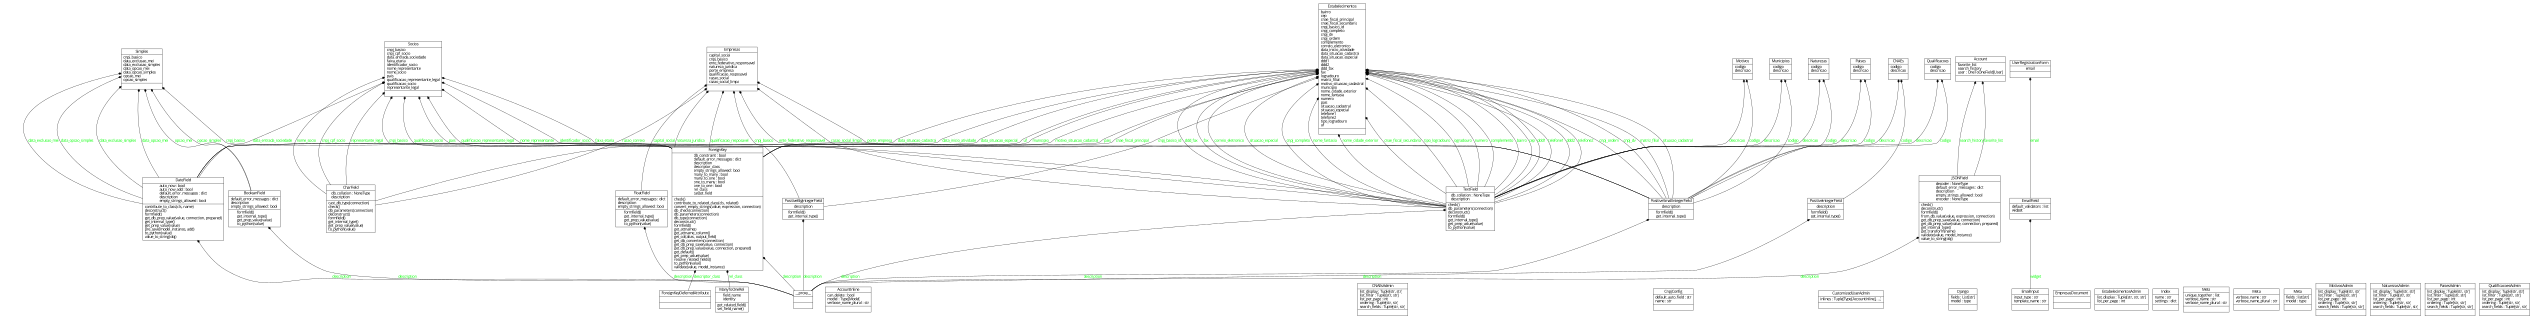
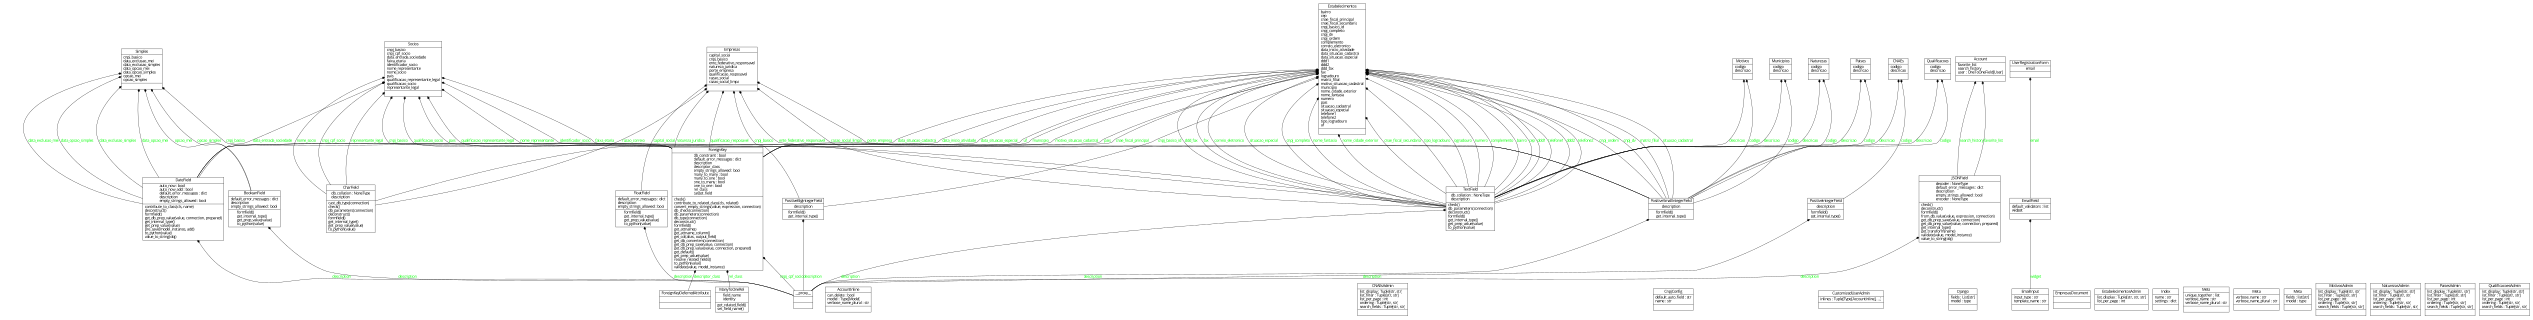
  digraph {
    fontname="Open Sans"
    rankdir=BT
    node [color=black fontcolor=black fontname="Open Sans" shape=record style=solid]
    edge [arrowhead=diamond arrowtail=none fontcolor=green fontname="Open Sans" style=solid]
    n1 [label=<{Account|favorite_list<br ALIGN="LEFT"/>search_history<br ALIGN="LEFT"/>user : OneToOneField[User]<br ALIGN="LEFT"/>|}>]
    n2 [label=<{AccountInline|can_delete : bool<br ALIGN="LEFT"/>model : Type[Model]<br ALIGN="LEFT"/>verbose_name_plural : str<br ALIGN="LEFT"/>|}>]
    n3 [label=<{BooleanField|default_error_messages : dict<br ALIGN="LEFT"/>description<br ALIGN="LEFT"/>empty_strings_allowed : bool<br ALIGN="LEFT"/>|formfield()<br ALIGN="LEFT"/>get_internal_type()<br ALIGN="LEFT"/>get_prep_value(value)<br ALIGN="LEFT"/>to_python(value)<br ALIGN="LEFT"/>}>]
    n4 [label=<{Simples|cnpj_basico<br ALIGN="LEFT"/>data_exclusao_mei<br ALIGN="LEFT"/>data_exclusao_simples<br ALIGN="LEFT"/>data_opcao_mei<br ALIGN="LEFT"/>data_opcao_simples<br ALIGN="LEFT"/>opcao_mei<br ALIGN="LEFT"/>opcao_simples<br ALIGN="LEFT"/>|}>]
    n5 [label=<{CNAEs|codigo<br ALIGN="LEFT"/>descricao<br ALIGN="LEFT"/>|}>]
    n6 [label=<{CNAEsAdmin|list_display : Tuple[str, str]<br ALIGN="LEFT"/>list_filter : Tuple[str, str]<br ALIGN="LEFT"/>list_per_page : int<br ALIGN="LEFT"/>ordering : Tuple[str, str]<br ALIGN="LEFT"/>search_fields : Tuple[str, str]<br ALIGN="LEFT"/>|}>]
    n7 [label=<{CharField|db_collation : NoneType<br ALIGN="LEFT"/>description<br ALIGN="LEFT"/>|cast_db_type(connection)<br ALIGN="LEFT"/>check()<br ALIGN="LEFT"/>db_parameters(connection)<br ALIGN="LEFT"/>deconstruct()<br ALIGN="LEFT"/>formfield()<br ALIGN="LEFT"/>get_internal_type()<br ALIGN="LEFT"/>get_prep_value(value)<br ALIGN="LEFT"/>to_python(value)<br ALIGN="LEFT"/>}>]
    n8 [label=<{Empresas|capital_social<br ALIGN="LEFT"/>cnpj_basico<br ALIGN="LEFT"/>ente_federativo_responsavel<br ALIGN="LEFT"/>natureza_juridica<br ALIGN="LEFT"/>porte_empresa<br ALIGN="LEFT"/>qualificacao_resposavel<br ALIGN="LEFT"/>razao_social<br ALIGN="LEFT"/>razao_social_limpa<br ALIGN="LEFT"/>|}>]
    n9 [label=<{Estabelecimentos|bairro<br ALIGN="LEFT"/>cep<br ALIGN="LEFT"/>cnae_fiscal_principal<br ALIGN="LEFT"/>cnae_fiscal_secundaria<br ALIGN="LEFT"/>cnpj_basico_id<br ALIGN="LEFT"/>cnpj_completo<br ALIGN="LEFT"/>cnpj_dv<br ALIGN="LEFT"/>cnpj_ordem<br ALIGN="LEFT"/>complemento<br ALIGN="LEFT"/>correio_eletronico<br ALIGN="LEFT"/>data_inicio_atividade<br ALIGN="LEFT"/>data_situacao_cadastral<br ALIGN="LEFT"/>data_situacao_especial<br ALIGN="LEFT"/>ddd1<br ALIGN="LEFT"/>ddd2<br ALIGN="LEFT"/>ddd_fax<br ALIGN="LEFT"/>fax<br ALIGN="LEFT"/>logradouro<br ALIGN="LEFT"/>matriz_filial<br ALIGN="LEFT"/>motivo_situacao_cadastral<br ALIGN="LEFT"/>municipio<br ALIGN="LEFT"/>nome_cidade_exterior<br ALIGN="LEFT"/>nome_fantasia<br ALIGN="LEFT"/>numero<br ALIGN="LEFT"/>pais<br ALIGN="LEFT"/>situacao_cadastral<br ALIGN="LEFT"/>situacao_especial<br ALIGN="LEFT"/>telefone1<br ALIGN="LEFT"/>telefone2<br ALIGN="LEFT"/>tipo_logradouro<br ALIGN="LEFT"/>uf<br ALIGN="LEFT"/>|}>]
    n10 [label=<{Socios|cnpj_basico<br ALIGN="LEFT"/>cnpj_cpf_socio<br ALIGN="LEFT"/>data_entrada_sociedade<br ALIGN="LEFT"/>faixa_etaria<br ALIGN="LEFT"/>identificador_socio<br ALIGN="LEFT"/>nome_representante<br ALIGN="LEFT"/>nome_socio<br ALIGN="LEFT"/>pais<br ALIGN="LEFT"/>qualificacao_representante_legal<br ALIGN="LEFT"/>qualificacao_socio<br ALIGN="LEFT"/>representante_legal<br ALIGN="LEFT"/>|}>]
    n11 [label=<{CnpjConfig|default_auto_field : str<br ALIGN="LEFT"/>name : str<br ALIGN="LEFT"/>|}>]
    n12 [label=<{CustomizedUserAdmin|inlines : Tuple[Type[AccountInline], ...]<br ALIGN="LEFT"/>|}>]
    n13 [label=<{DateField|auto_now : bool<br ALIGN="LEFT"/>auto_now_add : bool<br ALIGN="LEFT"/>default_error_messages : dict<br ALIGN="LEFT"/>description<br ALIGN="LEFT"/>empty_strings_allowed : bool<br ALIGN="LEFT"/>|contribute_to_class(cls, name)<br ALIGN="LEFT"/>deconstruct()<br ALIGN="LEFT"/>formfield()<br ALIGN="LEFT"/>get_db_prep_value(value, connection, prepared)<br ALIGN="LEFT"/>get_internal_type()<br ALIGN="LEFT"/>get_prep_value(value)<br ALIGN="LEFT"/>pre_save(model_instance, add)<br ALIGN="LEFT"/>to_python(value)<br ALIGN="LEFT"/>value_to_string(obj)<br ALIGN="LEFT"/>}>]
    n14 [label=<{Django|fields : List[str]<br ALIGN="LEFT"/>model : type<br ALIGN="LEFT"/>|}>]
    n15 [label=<{EmailField|default_validators : list<br ALIGN="LEFT"/>widget<br ALIGN="LEFT"/>|}>]
    n16 [label=<{UserRegistrationForm|email<br ALIGN="LEFT"/>|}>]
    n17 [label=<{EmailInput|input_type : str<br ALIGN="LEFT"/>template_name : str<br ALIGN="LEFT"/>|}>]
    n18 [label=<{EmpresasDocument|<br ALIGN="LEFT"/>|}>]
    n19 [label=<{EstabelecimentosAdmin|list_display : Tuple[str, str, str]<br ALIGN="LEFT"/>list_per_page : int<br ALIGN="LEFT"/>|}>]
    n20 [label=<{FloatField|default_error_messages : dict<br ALIGN="LEFT"/>description<br ALIGN="LEFT"/>empty_strings_allowed : bool<br ALIGN="LEFT"/>|formfield()<br ALIGN="LEFT"/>get_internal_type()<br ALIGN="LEFT"/>get_prep_value(value)<br ALIGN="LEFT"/>to_python(value)<br ALIGN="LEFT"/>}>]
    n21 [label=<{ForeignKey|db_constraint : bool<br ALIGN="LEFT"/>default_error_messages : dict<br ALIGN="LEFT"/>description<br ALIGN="LEFT"/>descriptor_class<br ALIGN="LEFT"/>empty_strings_allowed : bool<br ALIGN="LEFT"/>many_to_many : bool<br ALIGN="LEFT"/>many_to_one : bool<br ALIGN="LEFT"/>one_to_many : bool<br ALIGN="LEFT"/>one_to_one : bool<br ALIGN="LEFT"/>rel_class<br ALIGN="LEFT"/>target_field<br ALIGN="LEFT"/>|check()<br ALIGN="LEFT"/>contribute_to_related_class(cls, related)<br ALIGN="LEFT"/>convert_empty_strings(value, expression, connection)<br ALIGN="LEFT"/>db_check(connection)<br ALIGN="LEFT"/>db_parameters(connection)<br ALIGN="LEFT"/>db_type(connection)<br ALIGN="LEFT"/>deconstruct()<br ALIGN="LEFT"/>formfield()<br ALIGN="LEFT"/>get_attname()<br ALIGN="LEFT"/>get_attname_column()<br ALIGN="LEFT"/>get_col(alias, output_field)<br ALIGN="LEFT"/>get_db_converters(connection)<br ALIGN="LEFT"/>get_db_prep_save(value, connection)<br ALIGN="LEFT"/>get_db_prep_value(value, connection, prepared)<br ALIGN="LEFT"/>get_default()<br ALIGN="LEFT"/>get_prep_value(value)<br ALIGN="LEFT"/>resolve_related_fields()<br ALIGN="LEFT"/>to_python(value)<br ALIGN="LEFT"/>validate(value, model_instance)<br ALIGN="LEFT"/>}>]
    n22 [label=<{ForeignKeyDeferredAttribute|<br ALIGN="LEFT"/>|}>]
    n23 [label=<{Index|name : str<br ALIGN="LEFT"/>settings : dict<br ALIGN="LEFT"/>|}>]
    n24 [label=<{JSONField|decoder : NoneType<br ALIGN="LEFT"/>default_error_messages : dict<br ALIGN="LEFT"/>description<br ALIGN="LEFT"/>empty_strings_allowed : bool<br ALIGN="LEFT"/>encoder : NoneType<br ALIGN="LEFT"/>|check()<br ALIGN="LEFT"/>deconstruct()<br ALIGN="LEFT"/>formfield()<br ALIGN="LEFT"/>from_db_value(value, expression, connection)<br ALIGN="LEFT"/>get_db_prep_save(value, connection)<br ALIGN="LEFT"/>get_db_prep_value(value, connection, prepared)<br ALIGN="LEFT"/>get_internal_type()<br ALIGN="LEFT"/>get_transform(name)<br ALIGN="LEFT"/>validate(value, model_instance)<br ALIGN="LEFT"/>value_to_string(obj)<br ALIGN="LEFT"/>}>]
    n25 [label=<{ManyToOneRel|field_name<br ALIGN="LEFT"/>identity<br ALIGN="LEFT"/>|get_related_field()<br ALIGN="LEFT"/>set_field_name()<br ALIGN="LEFT"/>}>]
    n26 [label=<{Meta|unique_together : list<br ALIGN="LEFT"/>verbose_name : str<br ALIGN="LEFT"/>verbose_name_plural : str<br ALIGN="LEFT"/>|}>]
    n27 [label=<{Meta|verbose_name : str<br ALIGN="LEFT"/>verbose_name_plural : str<br ALIGN="LEFT"/>|}>]
    n28 [label=<{Meta|fields : list[str]<br ALIGN="LEFT"/>model : type<br ALIGN="LEFT"/>|}>]
    n29 [label=<{Motivos|codigo<br ALIGN="LEFT"/>descricao<br ALIGN="LEFT"/>|}>]
    n30 [label=<{MotivosAdmin|list_display : Tuple[str, str]<br ALIGN="LEFT"/>list_filter : Tuple[str, str]<br ALIGN="LEFT"/>list_per_page : int<br ALIGN="LEFT"/>ordering : Tuple[str, str]<br ALIGN="LEFT"/>search_fields : Tuple[str, str]<br ALIGN="LEFT"/>|}>]
    n31 [label=<{Municipios|codigo<br ALIGN="LEFT"/>descricao<br ALIGN="LEFT"/>|}>]
    n32 [label=<{Naturezas|codigo<br ALIGN="LEFT"/>descricao<br ALIGN="LEFT"/>|}>]
    n33 [label=<{NaturezasAdmin|list_display : Tuple[str, str]<br ALIGN="LEFT"/>list_filter : Tuple[str, str]<br ALIGN="LEFT"/>list_per_page : int<br ALIGN="LEFT"/>ordering : Tuple[str, str]<br ALIGN="LEFT"/>search_fields : Tuple[str, str]<br ALIGN="LEFT"/>|}>]
    n34 [label=<{Paises|codigo<br ALIGN="LEFT"/>descricao<br ALIGN="LEFT"/>|}>]
    n35 [label=<{PaisesAdmin|list_display : Tuple[str, str]<br ALIGN="LEFT"/>list_filter : Tuple[str, str]<br ALIGN="LEFT"/>list_per_page : int<br ALIGN="LEFT"/>ordering : Tuple[str, str]<br ALIGN="LEFT"/>search_fields : Tuple[str, str]<br ALIGN="LEFT"/>|}>]
    n36 [label=<{PositiveBigIntegerField|description<br ALIGN="LEFT"/>|formfield()<br ALIGN="LEFT"/>get_internal_type()<br ALIGN="LEFT"/>}>]
    n37 [label=<{PositiveIntegerField|description<br ALIGN="LEFT"/>|formfield()<br ALIGN="LEFT"/>get_internal_type()<br ALIGN="LEFT"/>}>]
    n38 [label=<{PositiveSmallIntegerField|description<br ALIGN="LEFT"/>|formfield()<br ALIGN="LEFT"/>get_internal_type()<br ALIGN="LEFT"/>}>]
    n39 [label=<{Qualificacoes|codigo<br ALIGN="LEFT"/>descricao<br ALIGN="LEFT"/>|}>]
    n40 [label=<{QualificacoesAdmin|list_display : Tuple[str, str]<br ALIGN="LEFT"/>list_filter : Tuple[str, str]<br ALIGN="LEFT"/>list_per_page : int<br ALIGN="LEFT"/>ordering : Tuple[str, str]<br ALIGN="LEFT"/>search_fields : Tuple[str, str]<br ALIGN="LEFT"/>|}>]
    n41 [label=<{TextField|db_collation : NoneType<br ALIGN="LEFT"/>description<br ALIGN="LEFT"/>|check()<br ALIGN="LEFT"/>db_parameters(connection)<br ALIGN="LEFT"/>deconstruct()<br ALIGN="LEFT"/>formfield()<br ALIGN="LEFT"/>get_internal_type()<br ALIGN="LEFT"/>get_prep_value(value)<br ALIGN="LEFT"/>to_python(value)<br ALIGN="LEFT"/>}>]
    n42 [label=<{__proxy__|<br ALIGN="LEFT"/>|}>]
    n3 -> n4 [label=opcao_simples]
    n3 -> n4 [label=opcao_mei]
    n7 -> n8 [label=razao_correio]
    n7 -> n9 [label=uf]
    n7 -> n10 [label=nome_socio]
    n7 -> n10 [label=cnpj_cpf_socio]
    n7 -> n10 [label=representante_legal]
    n13 -> n4 [label=data_opcao_simples]
    n13 -> n4 [label=data_exclusao_simples]
    n13 -> n4 [label=data_opcao_mei]
    n13 -> n4 [label=data_exclusao_mei]
    n13 -> n9 [label=data_situacao_cadastral]
    n13 -> n9 [label=data_inicio_atividade]
    n13 -> n9 [label=data_situacao_especial]
    n13 -> n10 [label=data_entrada_sociedade]
    n15 -> n16 [label=email]
    n17 -> n15 [label=widget]
    n20 -> n8 [label=capital_social]
    n21 -> n4 [label=cnpj_basico]
    n21 -> n8 [label=natureza_juridica]
    n21 -> n8 [label=qualificacao_resposavel]
    n21 -> n9 [label=motivo_situacao_cadastral]
    n21 -> n9 [label=pais]
    n21 -> n9 [label=cnae_fiscal_principal]
    n21 -> n9 [label=municipio]
    n21 -> n10 [label=cnpj_basico]
    n21 -> n10 [label=qualificacao_socio]
    n21 -> n10 [label=pais]
    n21 -> n10 [label=qualificacao_representante_legal]
    n22 -> n21 [label=descriptor_class]
    n24 -> n1 [label=search_history]
    n24 -> n1 [label=favorite_list]
    n25 -> n21 [label=rel_class]
    n36 -> n8 [label=cnpj_basico]
    n36 -> n9 [label=cnpj_basico_id]
    n37 -> n5 [label=codigo]
    n38 -> n8 [label=porte_empresa]
    n38 -> n9 [label=cnpj_ordem]
    n38 -> n9 [label=cnpj_dv]
    n38 -> n9 [label=matriz_filial]
    n38 -> n9 [label=situacao_cadastral]
    n38 -> n10 [label=identificador_socio]
    n38 -> n10 [label=faixa_etaria]
    n38 -> n29 [label=codigo]
    n38 -> n31 [label=codigo]
    n38 -> n32 [label=codigo]
    n38 -> n34 [label=codigo]
    n38 -> n39 [label=codigo]
    n41 -> n5 [label=descricao]
    n41 -> n8 [label=ente_federativo_responsavel]
    n41 -> n8 [label=razao_social_limpa]
    n41 -> n9 [label=nome_fantasia]
    n41 -> n9 [label=nome_cidade_exterior]
    n41 -> n9 [label=cnae_fiscal_secundaria]
    n41 -> n9 [label=tipo_logradouro]
    n41 -> n9 [label=logradouro]
    n41 -> n9 [label=numero]
    n41 -> n9 [label=complemento]
    n41 -> n9 [label=bairro]
    n41 -> n9 [label=cep]
    n41 -> n9 [label=ddd1]
    n41 -> n9 [label=telefone1]
    n41 -> n9 [label=ddd2]
    n41 -> n9 [label=telefone2]
    n41 -> n9 [label=ddd_fax]
    n41 -> n9 [label=fax]
    n41 -> n9 [label=correio_eletronico]
    n41 -> n9 [label=situacao_especial]
    n41 -> n9 [label=cnpj_completo]
    n41 -> n10 [label=nome_representante]
    n41 -> n29 [label=descricao]
    n41 -> n31 [label=descricao]
    n41 -> n32 [label=descricao]
    n41 -> n34 [label=descricao]
    n41 -> n39 [label=descricao]
    n42 -> n3 [label=description]
    n42 -> n13 [label=description]
    n42 -> n20 [label=description]
-   n42 -> n21 [label=description]
+   n42 -> n21 [label=cnpj_cpf_socio]
    n42 -> n24 [label=description]
    n42 -> n36 [label=description]
    n42 -> n37 [label=description]
    n42 -> n38 [label=description]
    n42 -> n41 [label=description]
  }
